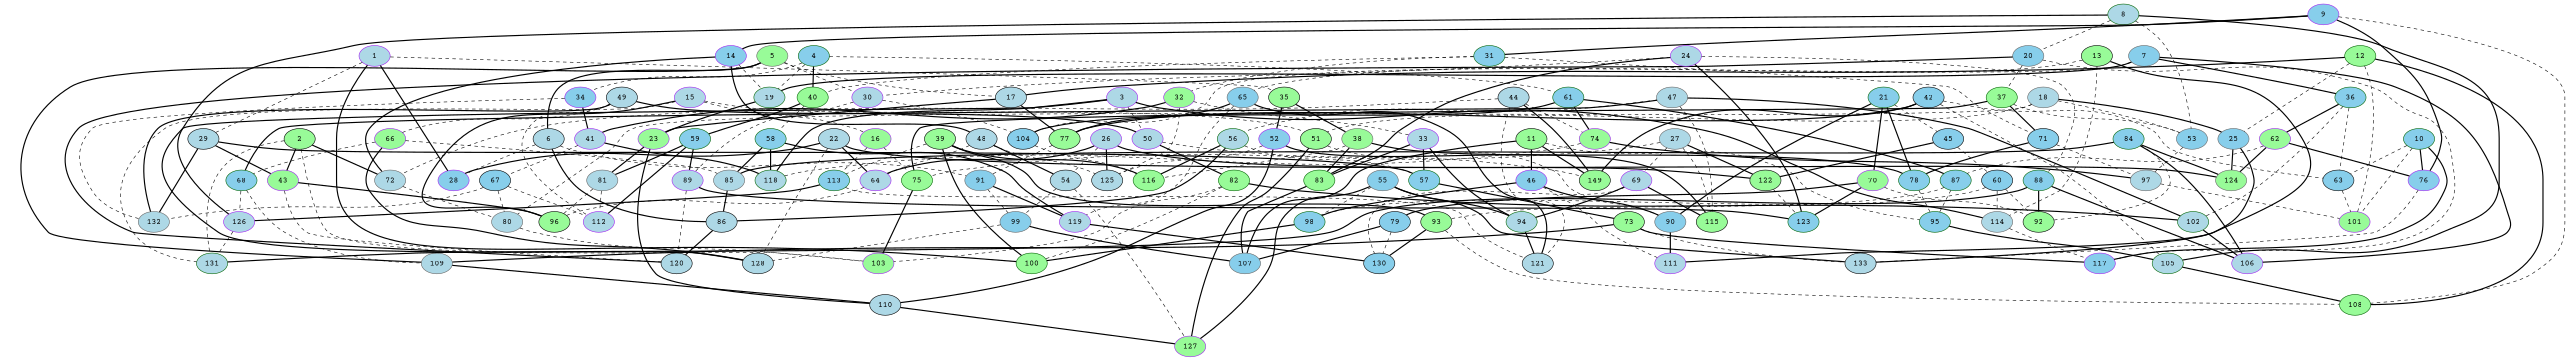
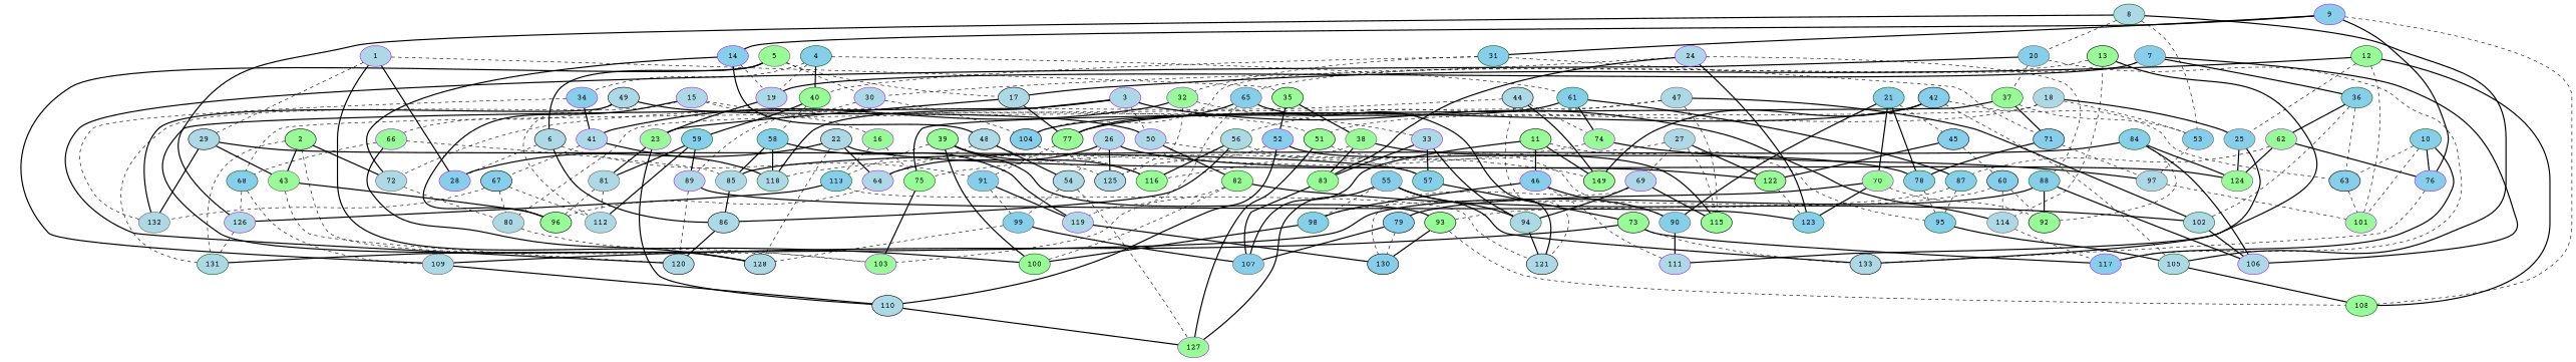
  graph {
    fontname="Courier Prime"
    node [color=black fillcolor=lightblue fontname="Courier Prime" style=filled]
    edge [fontname="Courier Prime" style=bold]
    1 [color=purple]
    28 [color=purple fillcolor=skyblue]
    29
    35 [fillcolor=palegreen]
    100 [color=darkgreen fillcolor=palegreen]
-   43 [color=purple fillcolor=palegreen]
+   43 [color=gray40 fillcolor=palegreen]
    57 [color=darkgreen fillcolor=skyblue]
    132 [color=gray40]
    38 [color=gray40 fillcolor=palegreen]
    52 [color=purple fillcolor=skyblue]
    2 [fillcolor=palegreen]
    72 [color=gray40]
    103 [color=purple fillcolor=palegreen]
    131 [color=darkgreen]
    96 [fillcolor=palegreen]
    120
    80 [color=gray40]
    3 [color=purple]
    50 [color=purple]
    114 [color=gray40]
    118 [color=darkgreen]
    128
    n23 [fillcolor=palegreen label=149]
    82 [color=darkgreen fillcolor=palegreen]
    117 [color=purple fillcolor=skyblue]
    4 [color=darkgreen fillcolor=skyblue]
-   19 [color=darkgreen]
+   19 [color=purple]
    34 [color=purple fillcolor=skyblue]
    40 [color=darkgreen fillcolor=palegreen]
    61 [color=darkgreen fillcolor=skyblue]
    23 [color=purple fillcolor=palegreen]
    41 [color=purple]
    58 [color=darkgreen fillcolor=skyblue]
    59 [color=darkgreen fillcolor=skyblue]
    104 [fillcolor=skyblue]
    74 [color=purple fillcolor=palegreen]
    87 [color=darkgreen fillcolor=skyblue]
    5 [color=gray40 fillcolor=palegreen]
    6
    17
    30 [color=purple]
    109 [color=gray40]
    86
    91 [color=gray40 fillcolor=skyblue]
    77 [fillcolor=palegreen]
    89 [color=purple]
    110
    99 [color=gray40 fillcolor=skyblue]
    119 [color=purple]
    7 [color=gray40 fillcolor=skyblue]
    36 [color=darkgreen fillcolor=skyblue]
    106 [color=purple]
    63 [fillcolor=skyblue]
    62 [color=purple fillcolor=palegreen]
    102 [color=darkgreen]
    116 [color=darkgreen fillcolor=palegreen]
    8 [color=darkgreen]
    20 [color=gray40 fillcolor=skyblue]
    53 [color=gray40 fillcolor=skyblue]
    105 [color=darkgreen]
    126 [color=purple]
    37 [color=darkgreen fillcolor=palegreen]
    97 [color=gray40]
    108 [color=darkgreen fillcolor=palegreen]
    9 [color=purple fillcolor=skyblue]
    14 [color=purple fillcolor=skyblue]
    31 [color=darkgreen fillcolor=skyblue]
    76 [color=purple fillcolor=skyblue]
    48
    32 [color=purple fillcolor=palegreen]
    71 [fillcolor=skyblue]
    133
    10 [color=darkgreen fillcolor=skyblue]
    101 [color=purple fillcolor=palegreen]
    11 [fillcolor=palegreen]
    46 [color=purple fillcolor=skyblue]
    95 [color=darkgreen fillcolor=skyblue]
    107 [color=gray40 fillcolor=skyblue]
    111 [color=purple]
    90 [color=gray40 fillcolor=skyblue]
    98 [color=darkgreen fillcolor=skyblue]
    12 [color=darkgreen fillcolor=palegreen]
    25 [color=gray40 fillcolor=skyblue]
    124 [color=gray40 fillcolor=palegreen]
    13 [fillcolor=palegreen]
    65 [color=gray40 fillcolor=skyblue]
    121
    79 [fillcolor=skyblue]
    130 [fillcolor=skyblue]
    64 [color=purple]
    54
    125
    15 [color=purple]
    16 [color=purple fillcolor=palegreen]
    51 [fillcolor=palegreen]
    75 [color=darkgreen fillcolor=palegreen]
    113 [color=darkgreen fillcolor=skyblue]
    127 [color=purple fillcolor=palegreen]
    81 [color=gray40]
    18 [color=gray40]
    21 [color=darkgreen fillcolor=skyblue]
    45 [fillcolor=skyblue]
    70 [color=purple fillcolor=palegreen]
    78 [color=darkgreen fillcolor=skyblue]
    122 [fillcolor=palegreen]
    60 [fillcolor=skyblue]
    123 [color=darkgreen fillcolor=skyblue]
    92 [fillcolor=palegreen]
    22
-   112 [color=purple]
+   112 [color=gray40]
    24 [color=purple]
    83 [color=darkgreen fillcolor=palegreen]
    88 [color=darkgreen fillcolor=skyblue]
    26 [color=purple]
    27 [color=gray40]
    69 [color=purple]
    115 [fillcolor=palegreen]
    94 [color=darkgreen]
    73 [fillcolor=palegreen]
    33 [color=purple]
    67 [fillcolor=skyblue]
    39 [fillcolor=palegreen]
    93 [fillcolor=palegreen]
    85 [color=gray40]
    42 [fillcolor=skyblue]
    44
    47 [color=gray40]
    56 [color=darkgreen]
    68 [color=darkgreen fillcolor=skyblue]
    49
    66 [color=purple fillcolor=palegreen]
    55 [color=gray40 fillcolor=skyblue]
    84 [color=darkgreen fillcolor=skyblue]
    1 -- 28
    1 -- 29 [style=dashed]
    1 -- 35 [style=dashed]
    1 -- 100
    29 -- 43
    29 -- 57
    29 -- 132
    35 -- 38
    35 -- 52
    43 -- 96
    43 -- 120 [style=dashed]
    57 -- 73
    38 -- 116 [style=dashed]
    38 -- 78
    38 -- 83
    52 -- 110
    52 -- 125 [style=dashed]
    52 -- 115
    2 -- 43
    2 -- 72
    2 -- 103 [style=dashed]
    2 -- 131 [style=dashed]
    72 -- 80 [style=dashed]
    80 -- 103 [style=dashed]
    3 -- 50 [style=dashed]
    3 -- 114
    3 -- 118
    3 -- 128
    50 -- n23 [style=dashed]
    50 -- 82
    114 -- 117 [style=dashed]
    82 -- 100 [style=dashed]
    82 -- 103 [style=dashed]
    82 -- 102
    4 -- 19 [style=dashed]
    4 -- 34 [style=dashed]
    4 -- 40
    4 -- 61 [style=dashed]
    19 -- 23
    34 -- 132 [style=dashed]
    34 -- 41
    40 -- 58 [style=dashed]
    40 -- 59
    61 -- 104
    61 -- 74
    61 -- 87
    23 -- 110
    23 -- 81
    41 -- 118
    41 -- 67 [style=dashed]
    58 -- 118
    58 -- 119
    58 -- 85
    59 -- 89
    59 -- 81
    59 -- 112
    104 -- 116 [style=dashed]
    74 -- 118 [style=dashed]
    74 -- 97
    87 -- 95 [style=dashed]
    87 -- 93 [style=dashed]
    5 -- 6
    5 -- 17 [style=dashed]
    5 -- 30 [style=dashed]
    5 -- 109
    6 -- 28 [style=dashed]
    6 -- 86
    6 -- 91 [style=dashed]
    17 -- 23
    17 -- 77
    30 -- 104 [style=dashed]
    30 -- 89 [style=dashed]
    109 -- 110
    86 -- 120
    91 -- 99 [style=dashed]
    91 -- 119
    77 -- 91 [style=dashed]
    89 -- 120 [style=dashed]
    89 -- 123
    110 -- 127
    99 -- 128 [style=dashed]
    99 -- 107
    119 -- 130
    7 -- 19
    7 -- 104 [style=dashed]
    7 -- 36
    7 -- 106
    36 -- 63 [style=dashed]
    36 -- 62
    36 -- 102 [style=dashed]
    63 -- 101 [style=dashed]
    62 -- 87 [style=dashed]
    62 -- 76
    62 -- 124
    102 -- 106
    8 -- 20 [style=dashed]
    8 -- 53 [style=dashed]
    8 -- 105
    8 -- 126
    20 -- 120
    20 -- 117 [style=dashed]
    20 -- 37 [style=dashed]
    53 -- 97 [style=dashed]
    105 -- 108
    126 -- 131 [style=dashed]
    37 -- 53 [style=dashed]
    37 -- 71
    37 -- 75
    97 -- 101 [style=dashed]
    9 -- 108 [style=dashed]
    9 -- 14
    9 -- 31
    9 -- 76
    14 -- 72
    14 -- 19 [style=dashed]
    14 -- 48
    31 -- 40 [style=dashed]
    31 -- 32 [style=dashed]
    31 -- 71 [style=dashed]
    76 -- 133 [style=dashed]
    48 -- 64 [style=dashed]
    48 -- 54
    48 -- 125 [style=dashed]
    32 -- 41
    32 -- 125 [style=dashed]
    32 -- 33 [style=dashed]
    71 -- 97 [style=dashed]
    71 -- 78
    10 -- 117
    10 -- 63 [style=dashed]
    10 -- 76
    10 -- 101 [style=dashed]
    11 -- n23
    11 -- 46
    11 -- 95 [style=dashed]
    11 -- 107
    46 -- 111 [style=dashed]
    46 -- 90
    46 -- 98
    95 -- 105
    90 -- 111
    98 -- 100
    12 -- 17
    12 -- 108
    12 -- 101 [style=dashed]
    12 -- 25 [style=dashed]
    25 -- 133
    25 -- 124
    13 -- 114 [style=dashed]
    13 -- 111
    13 -- 65 [style=dashed]
    65 -- 77
    65 -- 119 [style=dashed]
    65 -- 121
    79 -- 107
    79 -- 130 [style=dashed]
    64 -- 96 [style=dashed]
    54 -- 99 [style=dashed]
    54 -- 127 [style=dashed]
    15 -- 131 [style=dashed]
    15 -- 96
    15 -- 16 [style=dashed]
    15 -- 51 [style=dashed]
    16 -- 75 [style=dashed]
    16 -- 113 [style=dashed]
    51 -- 90 [style=dashed]
    51 -- 127
    75 -- 103
    113 -- 126
    113 -- 121 [style=dashed]
    81 -- 96 [style=dashed]
    81 -- 112 [style=dashed]
    18 -- 80 [style=dashed]
    18 -- 53 [style=dashed]
    18 -- 25
    18 -- 51 [style=dashed]
    21 -- 90
    21 -- 45 [style=dashed]
    21 -- 70
    21 -- 78
    45 -- 122
    45 -- 60 [style=dashed]
    70 -- 79
    70 -- 123
    70 -- 92 [style=dashed]
    78 -- 95 [style=dashed]
    122 -- 123 [style=dashed]
    60 -- 114 [style=dashed]
    60 -- 98 [style=dashed]
    60 -- 92 [style=dashed]
    22 -- 28
    22 -- 128 [style=dashed]
    22 -- 124
    22 -- 64
    24 -- 30 [style=dashed]
    24 -- 123
    24 -- 83
    24 -- 88 [style=dashed]
    83 -- 107
    88 -- 131
    88 -- 106
    88 -- 92
    26 -- 64
    26 -- 54 [style=dashed]
    26 -- 125
    26 -- 122
    27 -- 75 [style=dashed]
    27 -- 122
    27 -- 69 [style=dashed]
    27 -- 115 [style=dashed]
    69 -- 130 [style=dashed]
    69 -- 115
    69 -- 94
    94 -- 121
    73 -- 117
    73 -- 109
    73 -- 133 [style=dashed]
    33 -- 57
    33 -- 83
    33 -- 94
    67 -- 132 [style=dashed]
    67 -- 80 [style=dashed]
    67 -- 112 [style=dashed]
    39 -- 100
    39 -- 116
    39 -- 113 [style=dashed]
    39 -- 93
    93 -- 108 [style=dashed]
    93 -- 130
    85 -- 86
    42 -- n23
    42 -- 77
    42 -- 63 [style=dashed]
    42 -- 105 [style=dashed]
    44 -- 72 [style=dashed]
    44 -- n23
    44 -- 74 [style=dashed]
    44 -- 121 [style=dashed]
    47 -- 102
    47 -- 115 [style=dashed]
    47 -- 56 [style=dashed]
-   47 -- 68
+   47 -- 68 [style=dashed]
    56 -- 57 [style=dashed]
    56 -- 86
    56 -- 116
    68 -- 109 [style=dashed]
    68 -- 126 [style=dashed]
    49 -- 132
    49 -- 50
    49 -- 112 [style=dashed]
    49 -- 66 [style=dashed]
    66 -- 128
    66 -- 85 [style=dashed]
    66 -- 68 [style=dashed]
    55 -- 133
    55 -- 98 [style=dashed]
    55 -- 127
    55 -- 94
    84 -- 106
    84 -- 124
    84 -- 92 [style=dashed]
    84 -- 85
  }
